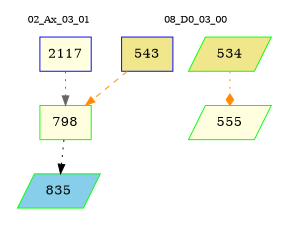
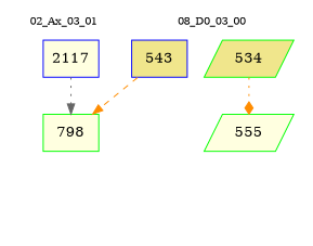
  digraph {
    node [color=green fillcolor=lightyellow shape=box style=filled]
    edge [arrowhead=normal color=darkorange style=dotted]
    n1 [color=blue label=2117]
    n2 [label=798]
-   n3 [fillcolor=skyblue label=835 shape=parallelogram]
    n4 [color=blue fillcolor=khaki label=543]
    n5 [fillcolor=khaki label=534 shape=parallelogram]
    n6 [label=555 shape=parallelogram]
    subgraph cluster_1 {
      color=white
      fontsize=10
      label="02_Ax_03_01"
      n1
      n2
-     n3
    }
    subgraph cluster_2 {
      color=white
      fontsize=10
      label="08_D0_03_00"
      n4
      n5
      n6
    }
    n1 -> n2 [color=gray40]
-   n2 -> n3 [color=black]
    n4 -> n2 [style=dashed]
    n5 -> n6 [arrowhead=diamond]
  }
